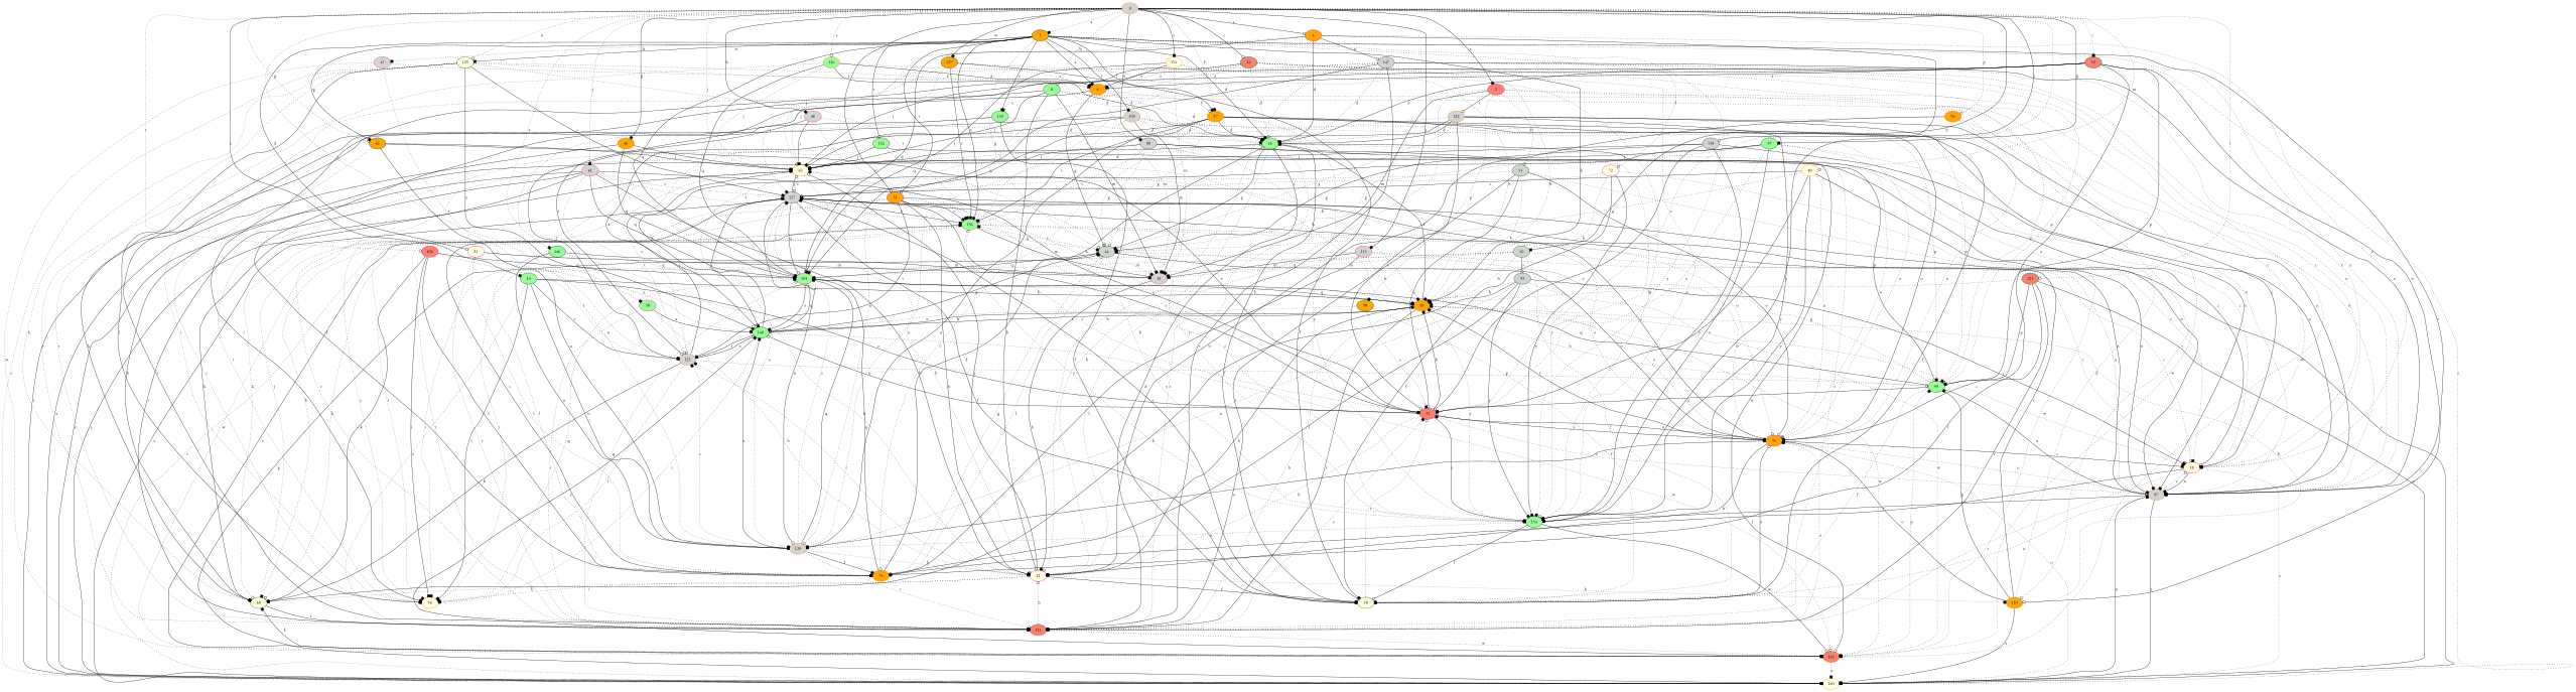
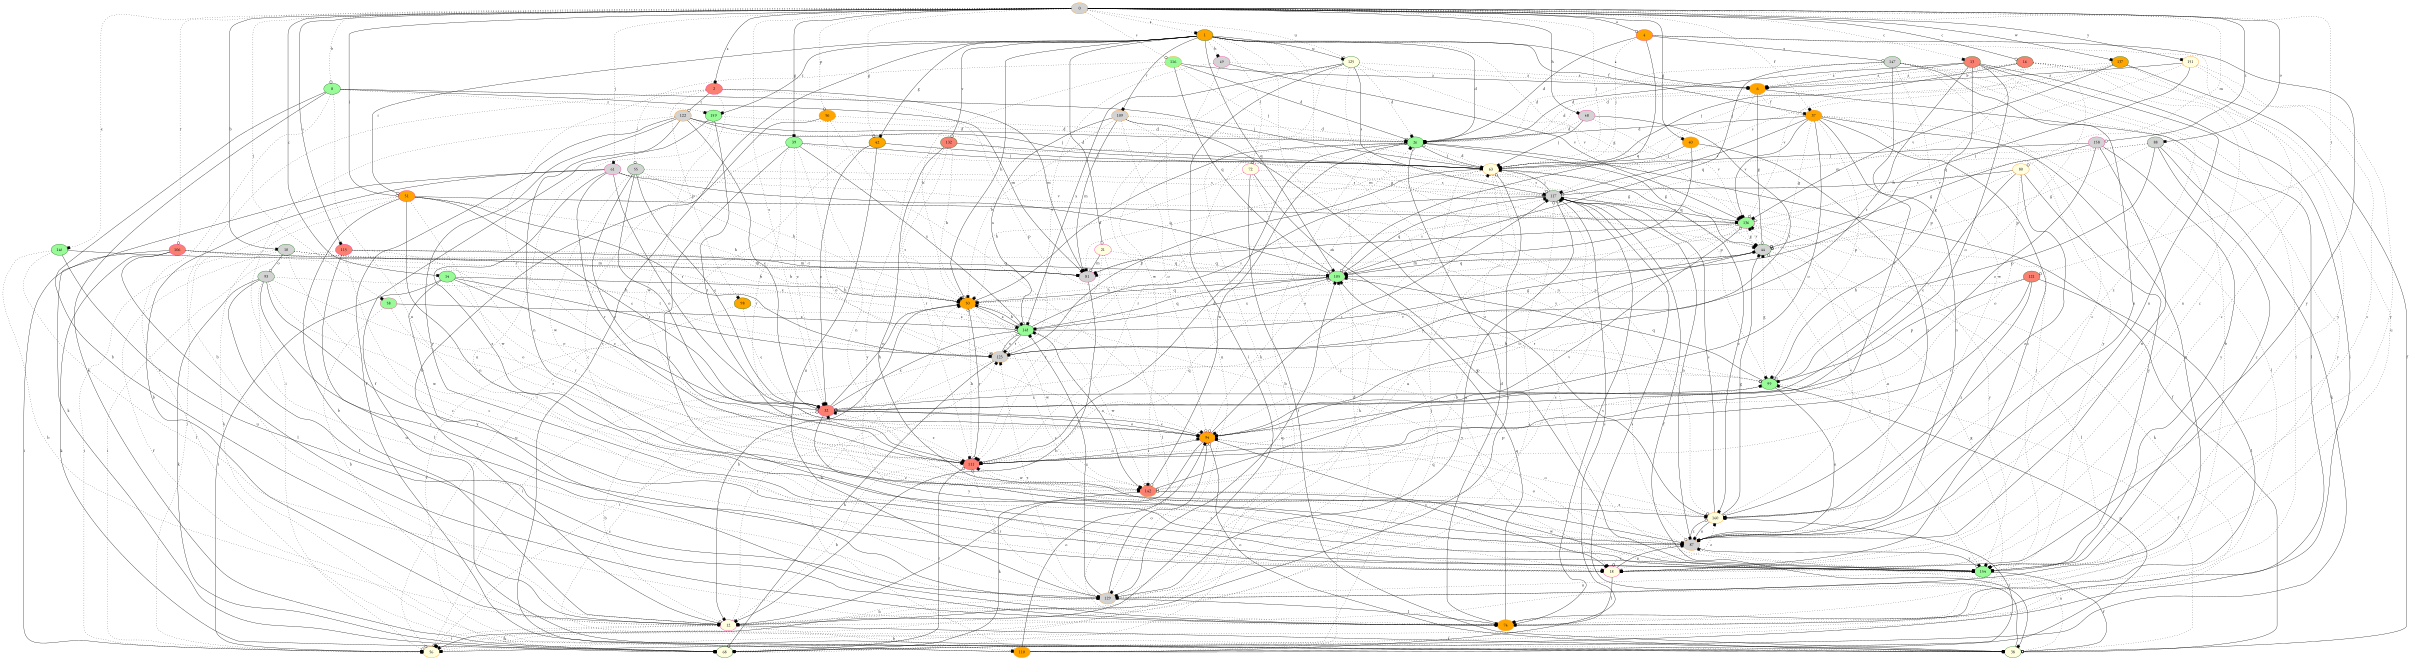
  strict digraph {
    fontname="EB Garamond"
    node [color=darkgreen fillcolor=lightgrey fontname="EB Garamond" style=filled]
    edge [arrowhead=box fontname="EB Garamond" style=solid]
    0 [color=darkorange]
    1 [fillcolor=orange]
    2 [color=deeppink fillcolor=salmon]
    4 [color=deeppink fillcolor=orange]
    8 [fillcolor=palegreen]
    10
    13 [fillcolor=salmon]
    14 [fillcolor=palegreen]
    16 [fillcolor=salmon]
    32 [color=deeppink fillcolor=salmon]
    37 [color=darkorange fillcolor=orange]
    39 [fillcolor=palegreen]
    40 [color=darkorange fillcolor=orange]
    42 [fillcolor=orange]
    48 [color=deeppink]
    51 [color=deeppink fillcolor=orange]
    58 [color=deeppink fillcolor=palegreen]
    61 [color=deeppink]
    63 [color=darkorange fillcolor=lightyellow]
    80 [color=darkorange fillcolor=lightyellow]
    88
    96 [color=darkorange fillcolor=orange]
    106 [color=deeppink fillcolor=salmon]
-   115 [color=deeppink]
+   115 [color=deeppink fillcolor=salmon]
    116 [color=darkorange fillcolor=palegreen]
    121 [fillcolor=salmon]
    125 [fillcolor=lightyellow]
    137 [fillcolor=orange]
    146 [fillcolor=palegreen]
    151 [color=darkorange fillcolor=lightyellow]
-   158
+   158 [color=deeppink]
    6 [color=darkorange fillcolor=orange]
    21 [color=deeppink fillcolor=lightyellow]
    26 [fillcolor=palegreen]
    44
    49 [color=deeppink]
    50 [color=darkorange fillcolor=orange]
    72 [color=deeppink fillcolor=lightyellow]
    87 [color=darkorange]
    105 [color=deeppink fillcolor=palegreen]
    109 [color=darkorange]
    110 [color=darkorange fillcolor=orange]
-   132 [fillcolor=palegreen]
+   132 [fillcolor=salmon]
    154 [fillcolor=palegreen]
    159 [fillcolor=palegreen]
    12 [color=deeppink fillcolor=lightyellow]
    55
    81 [color=deeppink]
    98 [fillcolor=orange]
    99 [fillcolor=palegreen]
    122 [color=darkorange]
    142 [color=darkorange fillcolor=salmon]
    18 [color=deeppink fillcolor=lightyellow]
    147
    68 [fillcolor=lightyellow]
    38 [fillcolor=lightyellow]
    56 [color=darkorange fillcolor=lightyellow]
    93
    123 [color=darkorange]
    94 [color=deeppink fillcolor=orange]
    160 [color=darkorange fillcolor=lightyellow]
    111 [color=deeppink fillcolor=salmon]
    129 [color=darkorange]
    136 [color=deeppink fillcolor=palegreen]
    148 [fillcolor=palegreen]
    74 [color=darkorange fillcolor=orange]
    117
    0 -> 1 [label=a style=dotted]
    0 -> 2 [label=a]
    0 -> 4 [arrowhead=odot label=a]
    0 -> 8 [arrowhead=odot label=b style=dotted]
    0 -> 10 [label=b]
    0 -> 13 [label=c style=dotted]
    0 -> 14 [label=c]
    0 -> 16 [arrowhead=odot label=c]
    0 -> 32 [label=e style=dotted]
    0 -> 37 [label=f style=dotted]
    0 -> 39 [label=g]
    0 -> 40 [label=g]
    0 -> 42 [arrowhead=odot label=g style=dotted]
    0 -> 48 [label=h]
    0 -> 51 [arrowhead=odot label=i]
    0 -> 58 [label=j style=dotted]
    0 -> 61 [label=j style=dotted]
    0 -> 63 [label=j style=dotted]
    0 -> 80 [arrowhead=odot label=m style=dotted]
    0 -> 88 [label=o]
    0 -> 96 [arrowhead=odot label=p style=dotted]
    0 -> 106 [arrowhead=odot label=r style=dotted]
    0 -> 115 [label=s]
    0 -> 116 [arrowhead=odot label=s style=dotted]
    0 -> 121 [arrowhead=odot label=t style=dotted]
    0 -> 125 [arrowhead=odot label=u style=dotted]
    0 -> 137 [label=w]
    0 -> 146 [label=x style=dotted]
    0 -> 151 [label=y]
    0 -> 158 [arrowhead=odot label=z]
    1 -> 37 [label=f]
    1 -> 42 [label=g]
    1 -> 51 [arrowhead=odot label=i]
    1 -> 125 [label=u]
    1 -> 6 [label=a]
    1 -> 21 [arrowhead=odot label=d]
    1 -> 26 [label=d]
    1 -> 44 [arrowhead=odot label=g style=dotted]
    1 -> 49 [label=h style=dotted]
    1 -> 50 [arrowhead=odot label=h]
    1 -> 72 [arrowhead=odot label=l style=dotted]
    1 -> 87 [arrowhead=odot label=n style=dotted]
    1 -> 105 [label=q]
    1 -> 109 [label=r]
    1 -> 110 [arrowhead=odot label=r]
    1 -> 132 [arrowhead=odot label=v]
    1 -> 154 [label=y style=dotted]
    1 -> 159 [label=z]
    2 -> 12 [arrowhead=odot label=b style=dotted]
    2 -> 55 [arrowhead=odot label=i style=dotted]
    2 -> 81 [label=m]
    2 -> 98 [label=p style=dotted]
    2 -> 99 [arrowhead=odot label=p style=dotted]
    2 -> 122 [arrowhead=odot label=t]
    2 -> 142 [label=w style=dotted]
    4 -> 63 [arrowhead=odot label=j style=dotted]
    4 -> 26 [label=d]
    4 -> 105 [arrowhead=odot label=q]
    4 -> 154 [arrowhead=odot label=y]
    4 -> 18 [arrowhead=odot label=c style=dotted]
    4 -> 147 [arrowhead=odot label=x]
    8 -> 63 [arrowhead=odot label=j]
    8 -> 87 [label=n style=dotted]
    8 -> 110 [arrowhead=odot label=r style=dotted]
    8 -> 159 [label=z style=dotted]
    8 -> 12 [arrowhead=odot label=b]
    8 -> 81 [label=m]
    8 -> 68 [arrowhead=odot label=k]
    10 -> 50 [label=h style=dotted]
    10 -> 105 [arrowhead=odot label=q style=dotted]
    10 -> 81 [label=m style=dotted]
    10 -> 18 [arrowhead=odot label=c style=dotted]
    10 -> 38 [label=f style=dotted]
    10 -> 56 [label=i style=dotted]
    10 -> 93 [arrowhead=odot label=o]
    13 -> 6 [arrowhead=odot label=a]
    13 -> 26 [label=d]
    13 -> 87 [label=n]
    13 -> 99 [arrowhead=odot label=p]
    13 -> 56 [label=i]
    13 -> 123 [arrowhead=odot label=t]
    13 -> 94 [label=o]
    13 -> 160 [label=z style=dotted]
    14 -> 32 [arrowhead=odot label=e]
    14 -> 50 [label=h]
    14 -> 56 [label=i]
    14 -> 123 [label=t]
    14 -> 111 [arrowhead=odot label=r style=dotted]
    14 -> 129 [label=u]
    16 -> 63 [label=j]
    16 -> 6 [label=a style=dotted]
    16 -> 26 [arrowhead=odot label=d style=dotted]
    16 -> 50 [arrowhead=odot label=h style=dotted]
    16 -> 87 [arrowhead=odot label=n style=dotted]
    16 -> 154 [label=y style=dotted]
    16 -> 99 [arrowhead=odot label=p style=dotted]
    16 -> 129 [arrowhead=odot label=u style=dotted]
    16 -> 136 [arrowhead=odot label=v style=dotted]
    32 -> 50 [label=h]
    32 -> 154 [arrowhead=odot label=y]
    32 -> 12 [arrowhead=odot label=b style=dotted]
    32 -> 94 [arrowhead=odot label=o]
    32 -> 136 [arrowhead=odot label=v style=dotted]
    32 -> 148 [arrowhead=odot label=x]
    37 -> 26 [arrowhead=odot label=d]
    37 -> 44 [arrowhead=odot label=g style=dotted]
    37 -> 87 [label=n]
    37 -> 154 [label=y style=dotted]
    37 -> 99 [label=p style=dotted]
    37 -> 18 [label=c]
    37 -> 94 [arrowhead=odot label=o]
    37 -> 129 [label=u]
    37 -> 136 [label=v]
    37 -> 74 [arrowhead=odot label=l style=dotted]
    37 -> 117 [arrowhead=odot label=s]
    39 -> 32 [label=e style=dotted]
    39 -> 63 [label=j]
    39 -> 44 [label=g style=dotted]
    39 -> 154 [label=y]
    39 -> 18 [arrowhead=odot label=c style=dotted]
    39 -> 94 [arrowhead=odot label=o style=dotted]
    39 -> 111 [label=r style=dotted]
    39 -> 148 [label=x]
    40 -> 63 [label=j]
    40 -> 105 [label=q]
    40 -> 160 [arrowhead=odot label=z]
    42 -> 32 [label=e]
    42 -> 63 [label=j]
    42 -> 56 [arrowhead=odot label=i style=dotted]
    42 -> 129 [label=u]
    48 -> 63 [label=j]
    48 -> 26 [label=d style=dotted]
    48 -> 123 [label=t]
    48 -> 136 [label=v style=dotted]
    51 -> 32 [arrowhead=odot label=e]
    51 -> 50 [arrowhead=odot label=h style=dotted]
    51 -> 87 [arrowhead=odot label=n]
    51 -> 12 [label=b]
    51 -> 142 [label=w style=dotted]
    51 -> 68 [label=k style=dotted]
    51 -> 56 [label=i style=dotted]
    51 -> 123 [arrowhead=odot label=t]
    51 -> 136 [label=v]
    58 -> 12 [arrowhead=odot label=b style=dotted]
    58 -> 111 [arrowhead=odot label=r style=dotted]
    58 -> 148 [arrowhead=odot label=x]
    61 -> 32 [arrowhead=odot label=e]
    61 -> 105 [arrowhead=odot label=q]
    61 -> 12 [label=b]
    61 -> 68 [label=k]
    61 -> 123 [arrowhead=odot label=t style=dotted]
    61 -> 160 [label=z]
    61 -> 111 [arrowhead=odot label=r]
    61 -> 136 [label=v style=dotted]
    61 -> 117 [arrowhead=odot label=s style=dotted]
    63 -> 26 [arrowhead=odot label=d style=dotted]
    63 -> 12 [arrowhead=odot label=b style=dotted]
    63 -> 68 [arrowhead=odot label=k style=dotted]
    63 -> 94 [arrowhead=odot label=o style=dotted]
    63 -> 160 [label=z]
    63 -> 129 [label=u style=dotted]
    63 -> 117 [arrowhead=odot label=s style=dotted]
    80 -> 32 [arrowhead=odot label=e]
    80 -> 44 [arrowhead=odot label=g style=dotted]
    80 -> 154 [label=y]
    80 -> 94 [arrowhead=odot label=o style=dotted]
    80 -> 160 [label=z]
    80 -> 117 [arrowhead=odot label=s]
    88 -> 63 [label=j style=dotted]
    88 -> 44 [arrowhead=odot label=g style=dotted]
    88 -> 154 [arrowhead=odot label=y style=dotted]
    88 -> 99 [arrowhead=odot label=p]
    88 -> 18 [arrowhead=odot label=c]
    88 -> 68 [label=k]
    88 -> 136 [arrowhead=odot label=v style=dotted]
    96 -> 26 [label=d style=dotted]
    96 -> 87 [label=n style=dotted]
    96 -> 12 [arrowhead=odot label=b]
    96 -> 94 [label=o style=dotted]
    106 -> 105 [label=q]
    106 -> 68 [arrowhead=odot label=k]
    106 -> 56 [label=i]
    106 -> 123 [arrowhead=odot label=t style=dotted]
    106 -> 148 [label=x style=dotted]
    106 -> 74 [label=l]
    115 -> 50 [label=h style=dotted]
    115 -> 81 [arrowhead=odot label=m]
    115 -> 18 [arrowhead=odot label=c style=dotted]
    115 -> 56 [label=i style=dotted]
    115 -> 94 [arrowhead=odot label=o style=dotted]
    115 -> 74 [arrowhead=odot label=l]
    116 -> 63 [arrowhead=odot label=j style=dotted]
    116 -> 6 [arrowhead=odot label=a]
    116 -> 26 [arrowhead=odot label=d]
    116 -> 50 [label=h style=dotted]
    116 -> 105 [arrowhead=odot label=q]
    116 -> 111 [label=r style=dotted]
    121 -> 50 [label=h style=dotted]
    121 -> 99 [label=p]
    121 -> 160 [label=z]
    121 -> 111 [label=r]
    121 -> 74 [label=l]
    125 -> 6 [label=a style=dotted]
    125 -> 26 [label=d style=dotted]
    125 -> 68 [arrowhead=odot label=k style=dotted]
    125 -> 56 [label=i]
    125 -> 160 [arrowhead=odot label=z style=dotted]
    125 -> 111 [label=r style=dotted]
    125 -> 136 [label=v style=dotted]
    125 -> 148 [label=x]
    125 -> 117 [label=s]
    137 -> 63 [arrowhead=odot label=j style=dotted]
    137 -> 6 [label=a style=dotted]
    137 -> 18 [label=c style=dotted]
    137 -> 38 [arrowhead=odot label=f]
    137 -> 136 [label=v]
    137 -> 117 [label=s style=dotted]
    146 -> 12 [arrowhead=odot label=b style=dotted]
    146 -> 81 [label=m]
    146 -> 129 [label=u]
    146 -> 74 [arrowhead=odot label=l style=dotted]
    151 -> 6 [arrowhead=odot label=a]
    151 -> 105 [label=q]
    151 -> 154 [label=y style=dotted]
    151 -> 81 [label=m style=dotted]
    151 -> 18 [label=c style=dotted]
    158 -> 32 [arrowhead=odot label=e]
    158 -> 63 [arrowhead=odot label=j]
    158 -> 44 [arrowhead=odot label=g]
    158 -> 87 [arrowhead=odot label=n]
    158 -> 154 [arrowhead=odot label=y]
    6 -> 37 [arrowhead=odot label=f style=dotted]
    6 -> 26 [label=d style=dotted]
    6 -> 44 [arrowhead=odot label=g]
    6 -> 81 [label=m style=dotted]
    6 -> 74 [label=l]
    21 -> 105 [label=q style=dotted]
    21 -> 81 [arrowhead=odot label=m]
    21 -> 111 [label=r style=dotted]
    21 -> 74 [label=l style=dotted]
    26 -> 63 [label=j]
    26 -> 44 [label=g]
    26 -> 12 [label=b style=dotted]
    26 -> 142 [arrowhead=odot label=w]
    26 -> 38 [arrowhead=odot label=f]
    26 -> 111 [label=r style=dotted]
    44 -> 105 [label=q]
    44 -> 154 [label=y style=dotted]
    44 -> 81 [label=m style=dotted]
    44 -> 94 [label=o]
    44 -> 136 [label=v style=dotted]
    44 -> 74 [arrowhead=odot label=l style=dotted]
    49 -> 6 [arrowhead=odot label=a style=dotted]
    49 -> 142 [label=w style=dotted]
    49 -> 123 [arrowhead=odot label=t style=dotted]
-   1 -> 136 [label=v]
+   49 -> 136 [label=v]
    50 -> 26 [arrowhead=odot label=d]
    50 -> 105 [arrowhead=odot label=q]
    50 -> 154 [label=y style=dotted]
    50 -> 12 [label=b]
    50 -> 142 [label=w style=dotted]
    50 -> 18 [label=c style=dotted]
    50 -> 111 [arrowhead=odot label=r]
    50 -> 148 [arrowhead=odot label=x]
    72 -> 50 [label=h style=dotted]
    72 -> 154 [label=y]
    72 -> 18 [label=c style=dotted]
    72 -> 38 [label=f]
    72 -> 117 [arrowhead=odot label=s style=dotted]
    87 -> 32 [label=e style=dotted]
    87 -> 154 [arrowhead=odot label=y]
    87 -> 18 [arrowhead=odot label=c style=dotted]
    87 -> 94 [label=o style=dotted]
    87 -> 160 [arrowhead=odot label=z]
    105 -> 50 [arrowhead=odot label=h style=dotted]
    105 -> 148 [label=x]
    105 -> 117 [label=s style=dotted]
    109 -> 26 [label=d style=dotted]
    109 -> 50 [label=h style=dotted]
    109 -> 81 [label=m]
    109 -> 99 [label=p style=dotted]
    109 -> 94 [arrowhead=odot label=o style=dotted]
    109 -> 160 [arrowhead=odot label=z]
    109 -> 129 [label=u style=dotted]
    109 -> 148 [arrowhead=odot label=x]
    110 -> 26 [label=d style=dotted]
    110 -> 50 [label=h style=dotted]
    110 -> 99 [label=p]
    110 -> 94 [label=o]
    110 -> 160 [label=z]
    110 -> 117 [label=s]
    132 -> 63 [arrowhead=odot label=j]
    132 -> 50 [arrowhead=odot label=h style=dotted]
    132 -> 87 [label=n]
    132 -> 154 [label=y style=dotted]
    132 -> 123 [arrowhead=odot label=t style=dotted]
    132 -> 111 [label=r style=dotted]
    154 -> 63 [label=j style=dotted]
    154 -> 142 [arrowhead=odot label=w]
    154 -> 38 [arrowhead=odot label=f]
    154 -> 129 [arrowhead=odot label=u style=dotted]
    159 -> 26 [arrowhead=odot label=d style=dotted]
    159 -> 38 [arrowhead=odot label=f]
    159 -> 111 [arrowhead=odot label=r]
    159 -> 129 [arrowhead=odot label=u style=dotted]
    12 -> 63 [arrowhead=odot label=j]
    12 -> 110 [label=b style=dotted]
    12 -> 68 [label=k style=dotted]
    12 -> 38 [label=f]
    12 -> 56 [label=i style=dotted]
    12 -> 123 [label=t style=dotted]
    55 -> 32 [arrowhead=odot label=e]
    55 -> 50 [label=h style=dotted]
    55 -> 142 [label=w style=dotted]
    55 -> 94 [arrowhead=odot label=o]
    55 -> 111 [arrowhead=odot label=r]
    55 -> 117 [arrowhead=odot label=s style=dotted]
    81 -> 12 [label=b]
    98 -> 32 [label=e style=dotted]
    98 -> 38 [label=f style=dotted]
    98 -> 148 [arrowhead=odot label=x style=dotted]
    99 -> 32 [arrowhead=odot label=e]
    99 -> 44 [label=g style=dotted]
    99 -> 50 [arrowhead=odot label=h style=dotted]
    99 -> 87 [arrowhead=odot label=n]
    99 -> 105 [label=q]
    99 -> 38 [arrowhead=odot label=f style=dotted]
    122 -> 32 [arrowhead=odot label=e]
    122 -> 63 [label=j]
    122 -> 26 [arrowhead=odot label=d]
    122 -> 44 [arrowhead=odot label=g style=dotted]
    122 -> 87 [arrowhead=odot label=n]
    122 -> 154 [label=y]
    122 -> 38 [arrowhead=odot label=f]
    122 -> 56 [arrowhead=odot label=i style=dotted]
    142 -> 99 [label=p style=dotted]
    142 -> 68 [label=k]
    142 -> 160 [label=z style=dotted]
    142 -> 136 [arrowhead=odot label=v]
    142 -> 148 [label=x]
    18 -> 87 [label=n]
    18 -> 160 [label=z style=dotted]
    18 -> 111 [label=r style=dotted]
    18 -> 74 [arrowhead=odot label=l]
    147 -> 6 [label=a style=dotted]
    147 -> 26 [arrowhead=odot label=d style=dotted]
    147 -> 87 [label=n]
    147 -> 105 [label=q]
    147 -> 12 [arrowhead=odot label=b style=dotted]
    147 -> 142 [arrowhead=odot label=w style=dotted]
    147 -> 18 [label=c style=dotted]
    147 -> 56 [label=i style=dotted]
    147 -> 111 [arrowhead=odot label=r]
    68 -> 63 [label=j style=dotted]
    68 -> 111 [arrowhead=odot label=r]
    38 -> 32 [arrowhead=odot label=e style=dotted]
    38 -> 87 [label=n style=dotted]
    38 -> 94 [arrowhead=odot label=o]
    38 -> 117 [label=s]
    56 -> 105 [label=q style=dotted]
    56 -> 117 [arrowhead=odot label=s style=dotted]
    93 -> 50 [label=h style=dotted]
    93 -> 154 [label=y]
    93 -> 142 [label=w style=dotted]
    93 -> 18 [label=c]
    93 -> 68 [label=k]
    93 -> 94 [label=o style=dotted]
    93 -> 129 [label=u style=dotted]
    93 -> 74 [arrowhead=odot label=l]
    123 -> 63 [arrowhead=odot label=j]
    123 -> 99 [arrowhead=odot label=p style=dotted]
    123 -> 68 [arrowhead=odot label=k]
    123 -> 56 [label=i style=dotted]
    123 -> 148 [arrowhead=odot label=x]
    94 -> 32 [arrowhead=odot label=e]
    94 -> 12 [arrowhead=odot label=b]
    94 -> 18 [label=c]
-   94 -> 50 [label=r]
+   94 -> 111 [label=r]
    94 -> 117 [label=s]
    160 -> 44 [label=g]
    160 -> 87 [label=n]
    160 -> 94 [label=o style=dotted]
    160 -> 136 [label=v style=dotted]
    160 -> 117 [arrowhead=odot label=s]
    111 -> 32 [label=e style=dotted]
    111 -> 26 [arrowhead=odot label=d]
    111 -> 50 [arrowhead=odot label=h style=dotted]
    111 -> 105 [arrowhead=odot label=q style=dotted]
    111 -> 12 [arrowhead=odot label=b style=dotted]
    111 -> 142 [label=w style=dotted]
    111 -> 94 [label=o style=dotted]
    129 -> 105 [label=q]
    129 -> 12 [label=b style=dotted]
    129 -> 123 [label=t style=dotted]
    129 -> 94 [arrowhead=odot label=o]
    129 -> 111 [arrowhead=odot label=r style=dotted]
    129 -> 148 [label=x]
    129 -> 74 [label=l]
    129 -> 117 [arrowhead=odot label=s style=dotted]
    136 -> 44 [label=g style=dotted]
    136 -> 87 [arrowhead=odot label=n style=dotted]
    136 -> 154 [label=y style=dotted]
    136 -> 81 [arrowhead=odot label=m]
    136 -> 68 [arrowhead=odot label=k style=dotted]
    136 -> 94 [label=o style=dotted]
    136 -> 111 [label=r style=dotted]
    148 -> 44 [label=g]
    148 -> 50 [label=h]
    148 -> 105 [arrowhead=odot label=q]
    148 -> 142 [arrowhead=odot label=w style=dotted]
    148 -> 56 [arrowhead=odot label=i style=dotted]
    148 -> 123 [label=t]
    148 -> 117 [arrowhead=odot label=s]
    74 -> 26 [arrowhead=odot label=d]
    74 -> 44 [arrowhead=odot label=g style=dotted]
    74 -> 105 [label=q]
    74 -> 117 [label=s]
    117 -> 63 [arrowhead=odot label=j]
    117 -> 87 [label=n]
    117 -> 105 [arrowhead=odot label=q]
    117 -> 38 [label=f]
    117 -> 129 [arrowhead=odot label=u]
    117 -> 136 [arrowhead=odot label=v]
  }
